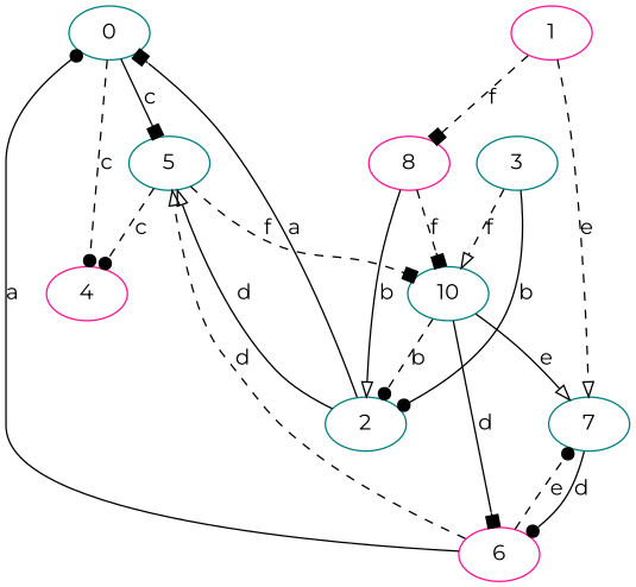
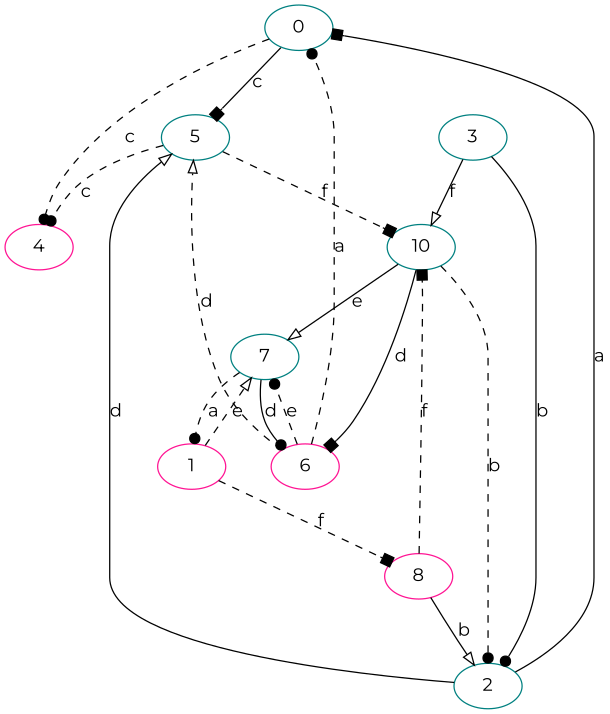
  strict digraph {
    fontname=Montserrat
    node [color=teal fontname=Montserrat]
    edge [arrowhead=dot fontname=Montserrat style=dashed]
    4 [color=deeppink]
    0
    5
    3
    2
    10
    1 [color=deeppink]
    7
    8 [color=deeppink]
    6 [color=deeppink]
    0 -> 4 [label=c]
    0 -> 5 [arrowhead=box label=c style=solid]
    5 -> 4 [label=c]
    5 -> 10 [arrowhead=box label=f]
    3 -> 2 [label=b style=solid]
-   3 -> 10 [arrowhead=onormal label=f]
+   3 -> 10 [arrowhead=onormal label=f style=solid]
    2 -> 0 [arrowhead=box label=a style=solid]
    2 -> 5 [arrowhead=onormal label=d style=solid]
    10 -> 2 [label=b]
    10 -> 7 [arrowhead=onormal label=e style=solid]
    10 -> 6 [arrowhead=box label=d style=solid]
    1 -> 7 [arrowhead=onormal label=e]
    1 -> 8 [arrowhead=box label=f]
+   7 -> 1 [label=a]
    7 -> 6 [label=d style=solid]
    8 -> 2 [arrowhead=onormal label=b style=solid]
    8 -> 10 [arrowhead=box label=f]
-   6 -> 0 [label=a style=solid]
+   6 -> 0 [label=a]
    6 -> 5 [arrowhead=onormal label=d]
    6 -> 7 [label=e]
  }
